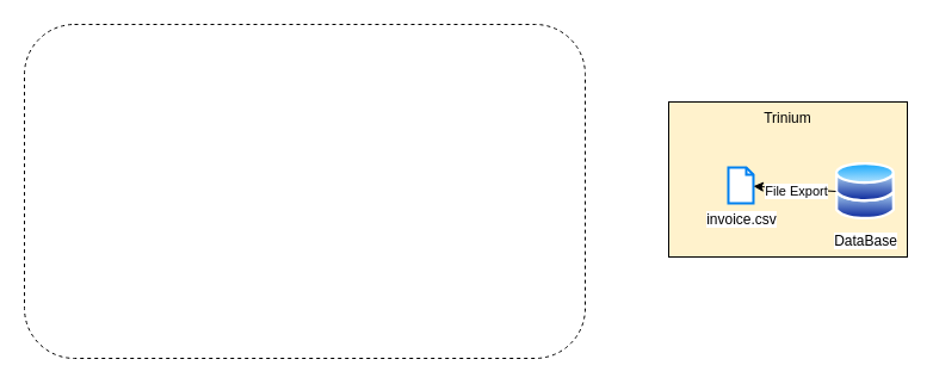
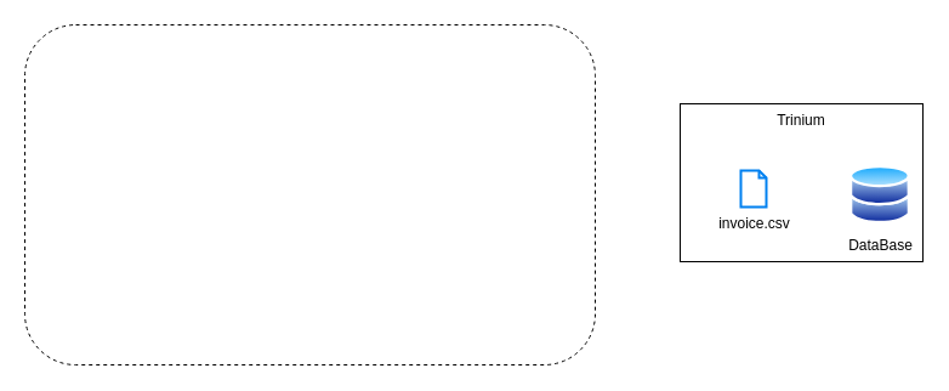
  <mxCell id="0" />
  <mxCell id="1" parent="0" />
- <mxCell id="2" value="Trinium" style="rounded=0;whiteSpace=wrap;html=1;horizontal=1;verticalAlign=top;fillColor=#fff2cc;" vertex="1" parent="1"><mxGeometry x="560" y="85" width="200" height="130" as="geometry" /></mxCell>
+ <mxCell id="2" value="Trinium" style="rounded=0;whiteSpace=wrap;html=1;horizontal=1;verticalAlign=top;" vertex="1" parent="1"><mxGeometry x="560" y="85" width="200" height="130" as="geometry" /></mxCell>
  <mxCell id="3" value="" style="rounded=1;whiteSpace=wrap;html=1;dashed=1;" vertex="1" parent="1"><mxGeometry x="20" y="20" width="470" height="280" as="geometry" /></mxCell>
  <mxCell id="4" value="DataBase" style="image;aspect=fixed;perimeter=ellipsePerimeter;html=1;align=center;shadow=0;dashed=0;spacingTop=3;image=img/lib/active_directory/databases.svg;" vertex="1" parent="1"><mxGeometry x="700" y="135.5" width="50" height="49" as="geometry" /></mxCell>
  <mxCell id="5" value="invoice.csv" style="html=1;verticalLabelPosition=bottom;align=center;labelBackgroundColor=#ffffff;verticalAlign=top;strokeWidth=2;strokeColor=#0080F0;shadow=0;dashed=0;shape=mxgraph.ios7.icons.document;" vertex="1" parent="1"><mxGeometry x="610" y="140" width="21" height="30" as="geometry" /></mxCell>
- <mxCell id="6" value="" style="endArrow=classic;html=1;rounded=0;exitX=0;exitY=0.5;exitDx=0;exitDy=0;" edge="1" parent="1" source="4" target="5"><mxGeometry width="50" height="50" relative="1" as="geometry"><mxPoint x="320" y="175" as="sourcePoint" /><mxPoint x="370" y="125" as="targetPoint" /></mxGeometry></mxCell>
- <mxCell id="7" value="File Export" style="edgeLabel;html=1;align=center;verticalAlign=middle;resizable=0;points=[];" vertex="1" connectable="0" parent="6"><mxGeometry x="-0.038" y="2" relative="1" as="geometry"><mxPoint as="offset" /></mxGeometry></mxCell>
